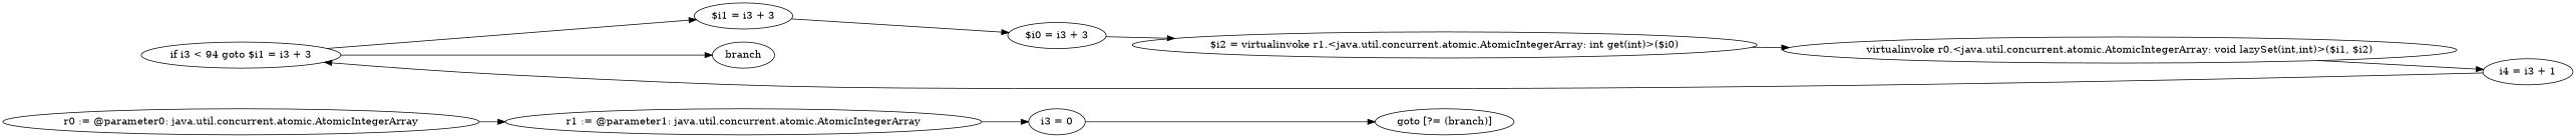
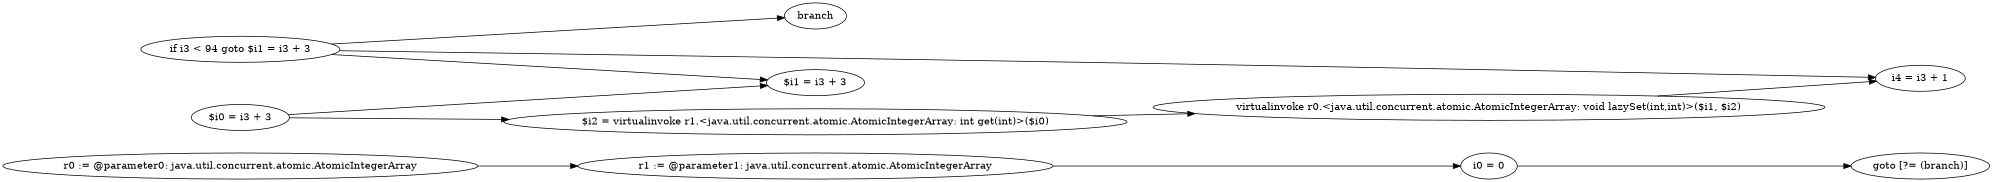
  digraph {
    rankdir=LR
    "r0 := @parameter0: java.util.concurrent.atomic.AtomicIntegerArray"
    "r1 := @parameter1: java.util.concurrent.atomic.AtomicIntegerArray"
-   "i3 = 0"
+   "i3 = 0" [label="i0 = 0"]
    "goto [?= (branch)]"
    "if i3 < 94 goto $i1 = i3 + 3"
    "$i1 = i3 + 3"
    n7 [label=branch]
    "$i0 = i3 + 3"
    "$i2 = virtualinvoke r1.<java.util.concurrent.atomic.AtomicIntegerArray: int get(int)>($i0)"
    "virtualinvoke r0.<java.util.concurrent.atomic.AtomicIntegerArray: void lazySet(int,int)>($i1, $i2)"
    n11 [label="i4 = i3 + 1"]
    "r0 := @parameter0: java.util.concurrent.atomic.AtomicIntegerArray" -> "r1 := @parameter1: java.util.concurrent.atomic.AtomicIntegerArray"
    "r1 := @parameter1: java.util.concurrent.atomic.AtomicIntegerArray" -> "i3 = 0"
    "i3 = 0" -> "goto [?= (branch)]"
    "if i3 < 94 goto $i1 = i3 + 3" -> "$i1 = i3 + 3"
    "if i3 < 94 goto $i1 = i3 + 3" -> n7
-   "$i1 = i3 + 3" -> "$i0 = i3 + 3"
+   "$i0 = i3 + 3" -> "$i1 = i3 + 3"
    "$i0 = i3 + 3" -> "$i2 = virtualinvoke r1.<java.util.concurrent.atomic.AtomicIntegerArray: int get(int)>($i0)"
    "$i2 = virtualinvoke r1.<java.util.concurrent.atomic.AtomicIntegerArray: int get(int)>($i0)" -> "virtualinvoke r0.<java.util.concurrent.atomic.AtomicIntegerArray: void lazySet(int,int)>($i1, $i2)"
    "virtualinvoke r0.<java.util.concurrent.atomic.AtomicIntegerArray: void lazySet(int,int)>($i1, $i2)" -> n11
-   n11 -> "if i3 < 94 goto $i1 = i3 + 3"
+   "if i3 < 94 goto $i1 = i3 + 3" -> n11
  }
